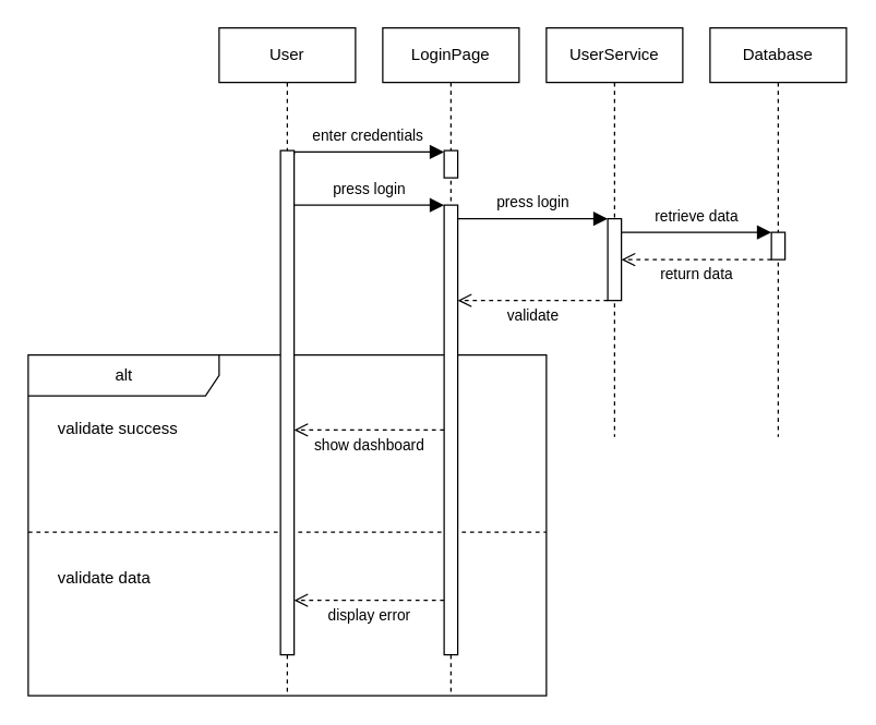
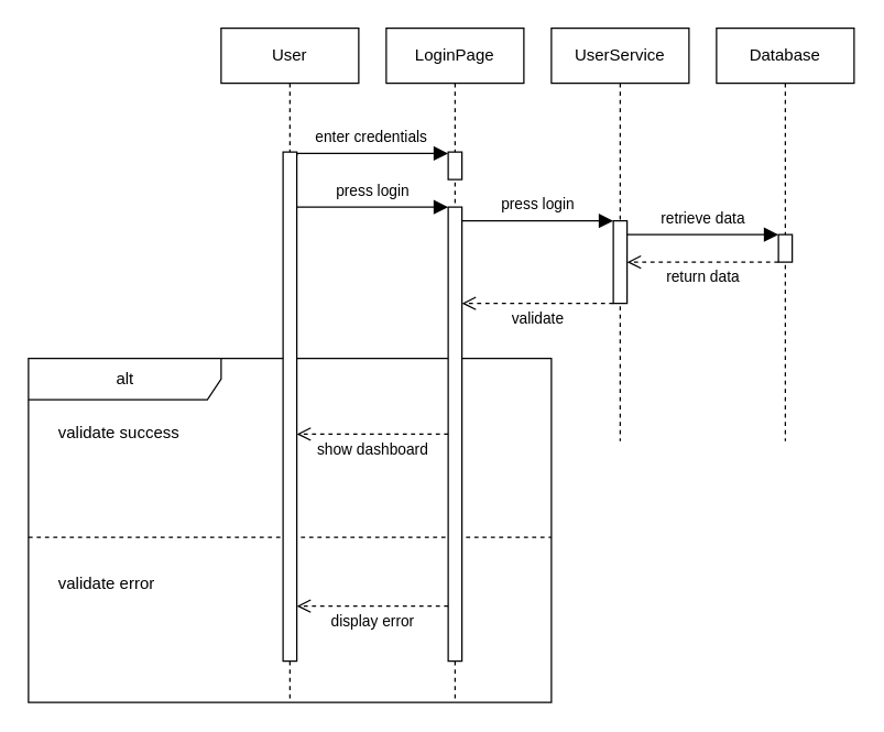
  <mxCell id="0" />
  <mxCell id="1" parent="0" />
  <mxCell id="2" value="alt" style="shape=umlFrame;tabWidth=110;tabHeight=30;tabPosition=left;html=1;boundedLbl=1;labelInHeader=1;width=140;height=30;fillColor=#FFFFFF;" parent="1" vertex="1"><mxGeometry x="20" y="260" width="380" height="250" as="geometry" /></mxCell>
  <mxCell id="3" value="validate success" style="text;fillColor=#FFFFFF;" parent="2" vertex="1"><mxGeometry width="100" height="20" relative="1" as="geometry"><mxPoint x="20" y="40" as="offset" /></mxGeometry></mxCell>
- <mxCell id="4" value="validate data" style="line;strokeWidth=1;dashed=1;labelPosition=center;verticalLabelPosition=bottom;align=left;verticalAlign=top;spacingLeft=20;spacingTop=15;fillColor=#FFFFFF;" parent="2" vertex="1"><mxGeometry y="125" width="380" height="10" as="geometry" /></mxCell>
+ <mxCell id="4" value="validate error" style="line;strokeWidth=1;dashed=1;labelPosition=center;verticalLabelPosition=bottom;align=left;verticalAlign=top;spacingLeft=20;spacingTop=15;fillColor=#FFFFFF;" parent="2" vertex="1"><mxGeometry y="125" width="380" height="10" as="geometry" /></mxCell>
  <mxCell id="5" value="LoginPage" style="shape=umlLifeline;perimeter=lifelinePerimeter;whiteSpace=wrap;html=1;container=1;collapsible=0;recursiveResize=0;outlineConnect=0;" parent="1" vertex="1"><mxGeometry x="280" width="100" height="490" as="geometry" y="20" /></mxCell>
  <mxCell id="6" value="" style="html=1;points=[];perimeter=orthogonalPerimeter;fillColor=#FFFFFF;" parent="5" vertex="1"><mxGeometry x="45" y="90" width="10" height="20" as="geometry" /></mxCell>
  <mxCell id="7" value="" style="html=1;points=[];perimeter=orthogonalPerimeter;fillColor=#FFFFFF;" parent="5" vertex="1"><mxGeometry x="45" y="130" width="10" height="330" as="geometry" /></mxCell>
  <mxCell id="8" value="User" style="shape=umlLifeline;perimeter=lifelinePerimeter;whiteSpace=wrap;html=1;container=1;collapsible=0;recursiveResize=0;outlineConnect=0;" parent="1" vertex="1"><mxGeometry x="160" width="100" height="490" as="geometry" y="20" /></mxCell>
  <mxCell id="9" value="" style="html=1;points=[];perimeter=orthogonalPerimeter;" parent="8" vertex="1"><mxGeometry x="45" y="90" width="10" height="370" as="geometry" /></mxCell>
  <mxCell id="10" value="Database" style="shape=umlLifeline;perimeter=lifelinePerimeter;whiteSpace=wrap;html=1;container=1;collapsible=0;recursiveResize=0;outlineConnect=0;fillColor=#FFFFFF;" parent="1" vertex="1"><mxGeometry x="520" width="100" height="300" as="geometry" y="20" /></mxCell>
  <mxCell id="11" value="" style="html=1;points=[];perimeter=orthogonalPerimeter;" parent="10" vertex="1"><mxGeometry x="45" y="150" width="10" height="20" as="geometry" /></mxCell>
  <mxCell id="12" value="UserService" style="shape=umlLifeline;perimeter=lifelinePerimeter;whiteSpace=wrap;html=1;container=1;collapsible=0;recursiveResize=0;outlineConnect=0;fillColor=#FFFFFF;" parent="1" vertex="1"><mxGeometry x="400" width="100" height="300" as="geometry" y="20" /></mxCell>
  <mxCell id="13" value="" style="html=1;points=[];perimeter=orthogonalPerimeter;fillColor=#FFFFFF;" parent="12" vertex="1"><mxGeometry x="45" y="140" width="10" height="60" as="geometry" /></mxCell>
  <mxCell id="14" value="enter credentials" style="endArrow=block;html=1;endSize=8;startArrow=none;startSize=14;startFill=0;edgeStyle=orthogonalEdgeStyle;align=center;verticalAlign=bottom;endFill=1;rounded=0;exitX=1;exitY=0.008;exitDx=0;exitDy=0;exitPerimeter=0;strokeWidth=1;" parent="1" source="9" target="6" edge="1"><mxGeometry y="3" relative="1" as="geometry"><mxPoint x="360" y="210" as="sourcePoint" /><mxPoint x="520" y="210" as="targetPoint" /><Array as="points"><mxPoint x="310" y="111" /><mxPoint x="310" y="111" /></Array></mxGeometry></mxCell>
  <mxCell id="15" value="press login" style="endArrow=block;html=1;endSize=8;startArrow=none;startSize=14;startFill=0;edgeStyle=orthogonalEdgeStyle;align=center;verticalAlign=bottom;endFill=1;rounded=0;strokeWidth=1;" parent="1" source="9" target="7" edge="1"><mxGeometry y="3" relative="1" as="geometry"><mxPoint x="225" y="120.96" as="sourcePoint" /><mxPoint x="335" y="121" as="targetPoint" /><Array as="points"><mxPoint x="290" y="150" /><mxPoint x="290" y="150" /></Array></mxGeometry></mxCell>
  <mxCell id="16" value="press login" style="endArrow=block;html=1;endSize=8;startArrow=none;startSize=14;startFill=0;edgeStyle=orthogonalEdgeStyle;align=center;verticalAlign=bottom;endFill=1;rounded=0;strokeWidth=1;" parent="1" source="7" target="13" edge="1"><mxGeometry y="3" relative="1" as="geometry"><mxPoint x="380" y="119.5" as="sourcePoint" /><mxPoint x="494.5" y="119.5" as="targetPoint" /><Array as="points"><mxPoint x="390" y="160" /><mxPoint x="390" y="160" /></Array></mxGeometry></mxCell>
  <mxCell id="17" value="retrieve data" style="endArrow=block;html=1;endSize=8;startArrow=none;startSize=14;startFill=0;edgeStyle=orthogonalEdgeStyle;align=center;verticalAlign=bottom;endFill=1;rounded=0;strokeWidth=1;" parent="1" source="13" target="11" edge="1"><mxGeometry y="3" relative="1" as="geometry"><mxPoint x="455" y="170" as="sourcePoint" /><mxPoint x="565" y="170" as="targetPoint" /><Array as="points"><mxPoint x="540" y="170" /><mxPoint x="540" y="170" /></Array></mxGeometry></mxCell>
  <mxCell id="18" value="return data" style="endArrow=open;html=1;endSize=8;startArrow=none;startSize=14;startFill=0;edgeStyle=orthogonalEdgeStyle;align=center;verticalAlign=bottom;endFill=0;rounded=0;strokeWidth=1;dashed=1;" parent="1" source="11" target="13" edge="1"><mxGeometry y="20" relative="1" as="geometry"><mxPoint x="620" y="270" as="sourcePoint" /><mxPoint x="730" y="270" as="targetPoint" /><Array as="points"><mxPoint x="530" y="190" /><mxPoint x="530" y="190" /></Array><mxPoint as="offset" /></mxGeometry></mxCell>
  <mxCell id="19" value="validate" style="endArrow=open;html=1;endSize=8;startArrow=none;startSize=14;startFill=0;edgeStyle=orthogonalEdgeStyle;align=center;verticalAlign=bottom;endFill=0;rounded=0;strokeWidth=1;dashed=1;" parent="1" source="13" target="7" edge="1"><mxGeometry y="20" relative="1" as="geometry"><mxPoint x="445" y="220" as="sourcePoint" /><mxPoint x="335" y="220" as="targetPoint" /><Array as="points"><mxPoint x="400" y="220" /><mxPoint x="400" y="220" /></Array><mxPoint as="offset" /></mxGeometry></mxCell>
  <mxCell id="20" value="display error" style="endArrow=open;html=1;endSize=8;startArrow=none;startSize=14;startFill=0;edgeStyle=orthogonalEdgeStyle;align=center;verticalAlign=bottom;endFill=0;rounded=0;strokeWidth=1;dashed=1;" parent="1" source="7" target="9" edge="1"><mxGeometry y="20" relative="1" as="geometry"><mxPoint x="330" y="430" as="sourcePoint" /><mxPoint x="220" y="430" as="targetPoint" /><Array as="points"><mxPoint x="290" y="440" /><mxPoint x="290" y="440" /></Array><mxPoint as="offset" /></mxGeometry></mxCell>
  <mxCell id="21" value="show dashboard" style="endArrow=open;html=1;endSize=8;startArrow=none;startSize=14;startFill=0;edgeStyle=orthogonalEdgeStyle;align=center;verticalAlign=bottom;endFill=0;rounded=0;strokeWidth=1;dashed=1;" parent="1" source="7" target="9" edge="1"><mxGeometry y="20" relative="1" as="geometry"><mxPoint x="330" y="300" as="sourcePoint" /><mxPoint x="220" y="300" as="targetPoint" /><Array as="points"><mxPoint x="280" y="315" /><mxPoint x="280" y="315" /></Array><mxPoint as="offset" /></mxGeometry></mxCell>
